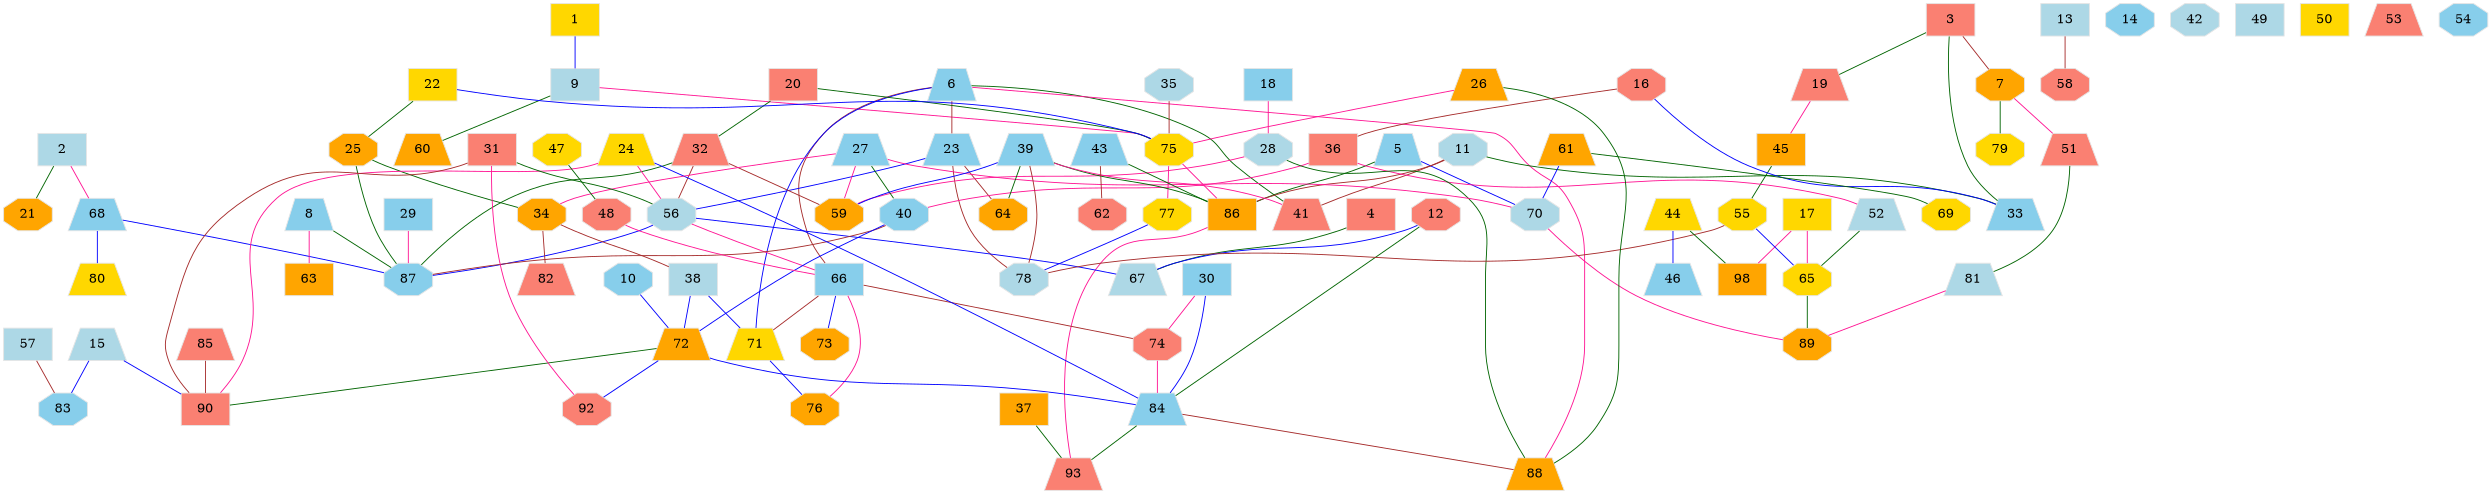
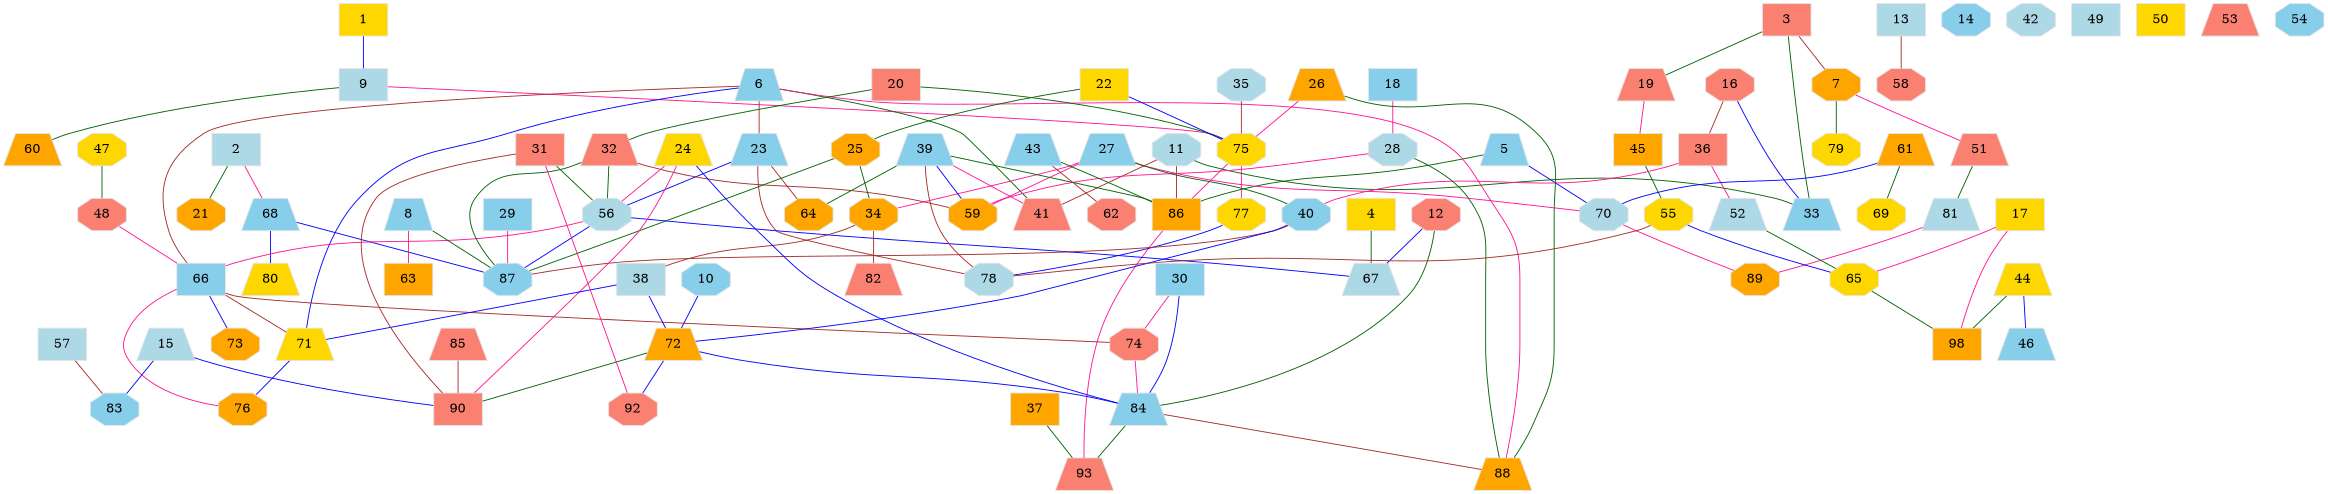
  graph {
    node [color=gray90 fillcolor=skyblue shape=octagon style=filled]
    edge [color=darkgreen]
    1 [fillcolor=gold shape=box]
    9 [fillcolor=lightblue shape=box]
    60 [fillcolor=orange shape=trapezium]
    75 [fillcolor=gold]
    2 [fillcolor=lightblue shape=box]
    21 [fillcolor=orange]
    68 [shape=trapezium]
    87
    80 [fillcolor=gold shape=trapezium]
    3 [fillcolor=salmon shape=box]
    7 [fillcolor=orange]
    19 [fillcolor=salmon shape=trapezium]
    33 [shape=trapezium]
    51 [fillcolor=salmon shape=trapezium]
    79 [fillcolor=gold]
    45 [fillcolor=orange shape=box]
-   4 [fillcolor=salmon shape=box]
+   4 [fillcolor=gold shape=box]
    67 [fillcolor=lightblue shape=trapezium]
    5 [shape=trapezium]
    70 [fillcolor=lightblue]
    86 [fillcolor=orange shape=box]
    89 [fillcolor=orange]
    93 [fillcolor=salmon shape=trapezium]
    6 [shape=trapezium]
    23 [shape=trapezium]
    41 [fillcolor=salmon shape=trapezium]
    66 [shape=box]
    71 [fillcolor=gold shape=trapezium]
    88 [fillcolor=orange shape=trapezium]
    56 [fillcolor=lightblue]
    64 [fillcolor=orange]
    78 [fillcolor=lightblue]
    74 [fillcolor=salmon]
    73 [fillcolor=orange]
    76 [fillcolor=orange]
    81 [fillcolor=lightblue shape=trapezium]
    8 [shape=trapezium]
    63 [fillcolor=orange shape=box]
    77 [fillcolor=gold]
    72 [fillcolor=orange shape=trapezium]
    10
    84 [shape=trapezium]
    90 [fillcolor=salmon shape=box]
    92 [fillcolor=salmon]
    11 [fillcolor=lightblue]
    12 [fillcolor=salmon]
    13 [fillcolor=lightblue shape=box]
    58 [fillcolor=salmon]
    14
    15 [fillcolor=lightblue shape=trapezium]
    83
    16 [fillcolor=salmon]
    36 [fillcolor=salmon shape=box]
    40
    52 [fillcolor=lightblue shape=trapezium]
    17 [fillcolor=gold shape=box]
    65 [fillcolor=gold]
    n58 [fillcolor=orange label=98 shape=box]
    18 [shape=box]
    28 [fillcolor=lightblue]
    59 [fillcolor=orange]
    55 [fillcolor=gold]
    20 [fillcolor=salmon shape=box]
    32 [fillcolor=salmon shape=trapezium]
    22 [fillcolor=gold shape=box]
    25 [fillcolor=orange]
    34 [fillcolor=orange]
    24 [fillcolor=gold shape=trapezium]
    38 [fillcolor=lightblue shape=box]
    82 [fillcolor=salmon shape=trapezium]
    26 [fillcolor=orange shape=trapezium]
    27 [shape=trapezium]
    29 [shape=box]
    30 [shape=box]
    31 [fillcolor=salmon shape=box]
    35 [fillcolor=lightblue]
    37 [fillcolor=orange shape=box]
    39 [shape=trapezium]
    42 [fillcolor=lightblue]
    43 [shape=trapezium]
    62 [fillcolor=salmon]
    44 [fillcolor=gold shape=trapezium]
    46 [shape=trapezium]
    47 [fillcolor=gold]
    48 [fillcolor=salmon]
    49 [fillcolor=lightblue shape=box]
    50 [fillcolor=gold shape=box]
    53 [fillcolor=salmon shape=trapezium]
    54
    57 [fillcolor=lightblue shape=box]
    61 [fillcolor=orange shape=trapezium]
    69 [fillcolor=gold]
    85 [fillcolor=salmon shape=trapezium]
    1 -- 9 [color=blue]
    9 -- 60
    9 -- 75 [color=deeppink]
    75 -- 86 [color=deeppink]
    75 -- 77 [color=deeppink]
    2 -- 21
    2 -- 68 [color=deeppink]
    68 -- 87 [color=blue]
    68 -- 80 [color=blue]
    3 -- 7 [color=brown]
    3 -- 19
    3 -- 33
    7 -- 51 [color=deeppink]
    7 -- 79
    19 -- 45 [color=deeppink]
    51 -- 81
    45 -- 55
    4 -- 67
    5 -- 70 [color=blue]
    5 -- 86
    70 -- 89 [color=deeppink]
    86 -- 93 [color=deeppink]
    6 -- 23 [color=brown]
    6 -- 41
    6 -- 66 [color=brown]
    6 -- 71 [color=blue]
    6 -- 88 [color=deeppink]
    23 -- 56 [color=blue]
    23 -- 64 [color=brown]
    23 -- 78 [color=brown]
    66 -- 71 [color=brown]
    66 -- 74 [color=brown]
    66 -- 73 [color=blue]
    66 -- 76 [color=deeppink]
    71 -- 76 [color=blue]
    56 -- 87 [color=blue]
    56 -- 67 [color=blue]
    56 -- 66 [color=deeppink]
    74 -- 84 [color=deeppink]
    81 -- 89 [color=deeppink]
    8 -- 87
    8 -- 63 [color=deeppink]
    77 -- 78 [color=blue]
    72 -- 84 [color=blue]
    72 -- 90
    72 -- 92 [color=blue]
    10 -- 72 [color=blue]
    84 -- 93
    84 -- 88 [color=brown]
    11 -- 33
    11 -- 86 [color=brown]
    11 -- 41 [color=brown]
    12 -- 67 [color=blue]
    12 -- 84
    13 -- 58 [color=brown]
    15 -- 90 [color=blue]
    15 -- 83 [color=blue]
    16 -- 33 [color=blue]
    16 -- 36 [color=brown]
    36 -- 40 [color=deeppink]
    36 -- 52 [color=deeppink]
    40 -- 87 [color=brown]
    40 -- 72 [color=blue]
    52 -- 65
    17 -- 65 [color=deeppink]
    17 -- n58 [color=deeppink]
-   65 -- 89
+   65 -- n58
    18 -- 28 [color=deeppink]
    28 -- 88
    28 -- 59 [color=deeppink]
    55 -- 78 [color=brown]
    55 -- 65 [color=blue]
    20 -- 75
    20 -- 32
    32 -- 87
-   32 -- 56 [color=brown]
+   32 -- 56
    32 -- 59 [color=brown]
    22 -- 75 [color=blue]
    22 -- 25
    25 -- 87
    25 -- 34
    34 -- 38 [color=brown]
    34 -- 82 [color=brown]
    24 -- 56 [color=deeppink]
    24 -- 84 [color=blue]
    24 -- 90 [color=deeppink]
    38 -- 71 [color=blue]
    38 -- 72 [color=blue]
    26 -- 75 [color=deeppink]
    26 -- 88
    27 -- 70 [color=deeppink]
    27 -- 40
    27 -- 59 [color=deeppink]
    27 -- 34 [color=deeppink]
    29 -- 87 [color=deeppink]
    30 -- 74 [color=deeppink]
    30 -- 84 [color=blue]
    31 -- 56
    31 -- 90 [color=brown]
    31 -- 92 [color=deeppink]
    35 -- 75 [color=brown]
    37 -- 93
    39 -- 86
    39 -- 41 [color=deeppink]
    39 -- 64
    39 -- 78 [color=brown]
    39 -- 59 [color=blue]
    43 -- 86
    43 -- 62 [color=brown]
    44 -- n58
    44 -- 46 [color=blue]
    47 -- 48
    48 -- 66 [color=deeppink]
    57 -- 83 [color=brown]
    61 -- 70 [color=blue]
    61 -- 69
    85 -- 90 [color=brown]
  }
